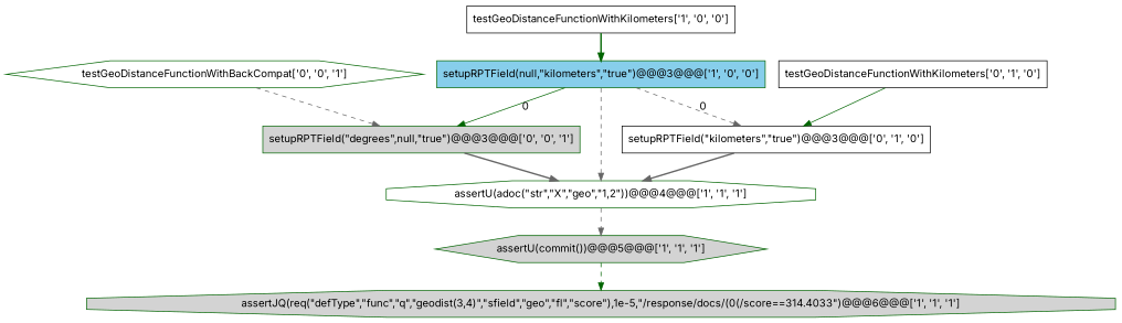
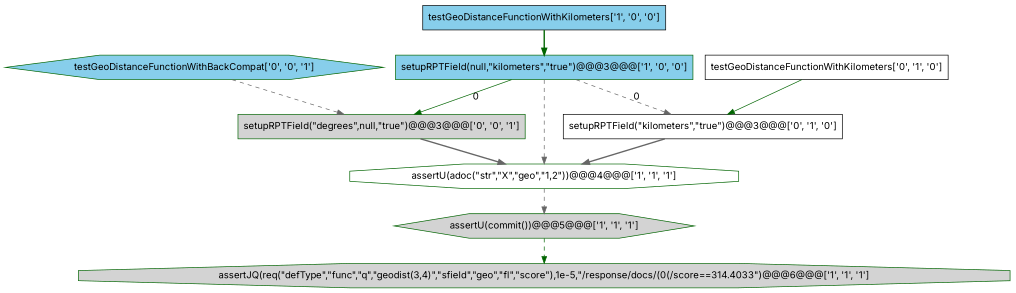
  digraph {
    fontname=Inter
    node [color=darkgreen fillcolor=white fontname=Inter shape=box style=filled]
    edge [color=gray40 fontname=Inter style=dashed]
    n1 [color=black label="setupRPTField(\"kilometers\",\"true\")@@@3@@@['0', '1', '0']"]
    n2 [label="assertU(adoc(\"str\",\"X\",\"geo\",\"1,2\"))@@@4@@@['1', '1', '1']" shape=octagon]
    n3 [fillcolor=lightgrey label="assertU(commit())@@@5@@@['1', '1', '1']" shape=hexagon]
-   n4 [label="testGeoDistanceFunctionWithBackCompat['0', '0', '1']" shape=hexagon]
+   n4 [fillcolor=skyblue label="testGeoDistanceFunctionWithBackCompat['0', '0', '1']" shape=hexagon]
    n5 [fillcolor=lightgrey label="setupRPTField(\"degrees\",null,\"true\")@@@3@@@['0', '0', '1']"]
    n6 [fillcolor=lightgrey label="assertJQ(req(\"defType\",\"func\",\"q\",\"geodist(3,4)\",\"sfield\",\"geo\",\"fl\",\"score\"),1e-5,\"/response/docs/(0(/score==314.4033\")@@@6@@@['1', '1', '1']" shape=octagon]
-   n7 [color=black label="testGeoDistanceFunctionWithKilometers['1', '0', '0']"]
+   n7 [color=black fillcolor=skyblue label="testGeoDistanceFunctionWithKilometers['1', '0', '0']"]
    n8 [fillcolor=skyblue label="setupRPTField(null,\"kilometers\",\"true\")@@@3@@@['1', '0', '0']"]
    n9 [color=black label="testGeoDistanceFunctionWithKilometers['0', '1', '0']"]
    n1 -> n2 [style=bold]
    n2 -> n3
    n3 -> n6 [color=darkgreen]
    n4 -> n5
    n5 -> n2 [style=bold]
    n7 -> n8 [color=darkgreen style=bold]
    n8 -> n1 [label=0]
    n8 -> n2
    n8 -> n5 [color=darkgreen label=0 style=solid]
    n9 -> n1 [color=darkgreen style=solid]
  }
